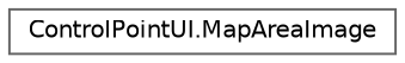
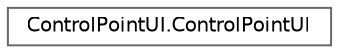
  digraph {
    rankdir=LR
-   n1 [color=grey40 fillcolor=white fontname=Helvetica fontsize=10 height=0.2 label="ControlPointUI.MapAreaImage" shape=box style=filled width=0.4]
+   n1 [color=grey40 fillcolor=white fontname=Helvetica fontsize=10 height=0.2 label="ControlPointUI.ControlPointUI" shape=box style=filled width=0.4]
  }
